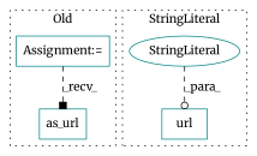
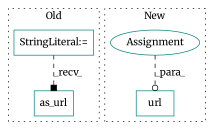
  digraph {
    fontname=Merriweather
    node [a=32 color=teal fontname=Merriweather shape=box]
    edge [fontname=Merriweather style=dashed]
    n1 [l="8,1" label=as_url s="386,416"]
-   n2 [a=7 l=8 label="Assignment:=" s=260]
+   n2 [a=7 l=8 label="StringLiteral:=" s=260]
    n3 [l="4,1" label=url s="682,739"]
-   n4 [a=45 l=27 label=StringLiteral s=712 shape=ellipse]
+   n4 [a=45 l=27 label=Assignment s=712 shape=ellipse]
    subgraph cluster_1 {
      label=Old
      style=dotted
      n1
      n2
    }
    subgraph cluster_2 {
-     label=StringLiteral
+     label=New
      style=dotted
      n3
      n4
    }
    n2 -> n1 [arrowhead=box label=_recv_]
    n4 -> n3 [arrowhead=odot label=_para_]
  }
